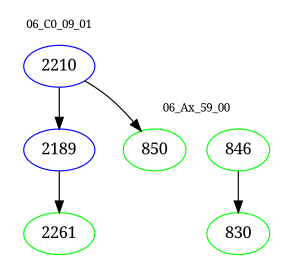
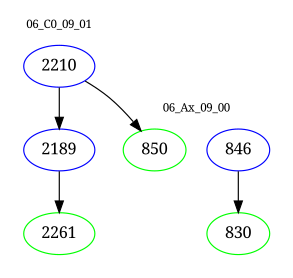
  digraph {
    fontname="Noto Serif"
    node [color=blue fontname="Noto Serif"]
    edge [color=black fontname="Noto Serif"]
-   n1 [color=green label=846]
+   n1 [label=846]
    n2 [color=green label=830]
    n3 [color=green label=850]
    n4 [label=2210]
    n5 [label=2189]
    n6 [color=green label=2261]
    subgraph cluster_1 {
      color=white
      fontsize=10
-     label="06_Ax_59_00"
+     label="06_Ax_09_00"
      n1
      n2
      n3
    }
    subgraph cluster_2 {
      color=white
      fontsize=10
      label="06_C0_09_01"
      n4
      n5
      n6
    }
    n1 -> n2
    n4 -> n3
    n4 -> n5
    n5 -> n6
  }
